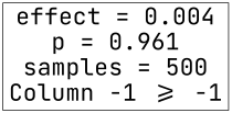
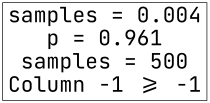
  digraph {
    rankdir=LR
    fontname="JetBrains Mono"
-   n1 [fillcolor=white fontsize=32 label="effect = 0.004\np = 0.961\nsamples = 500\nColumn -1 >= -1\n" shape=box style=filled fontname="JetBrains Mono"]
+   n1 [fillcolor=white fontsize=32 label="samples = 0.004\np = 0.961\nsamples = 500\nColumn -1 >= -1\n" shape=box style=filled fontname="JetBrains Mono"]
  }
